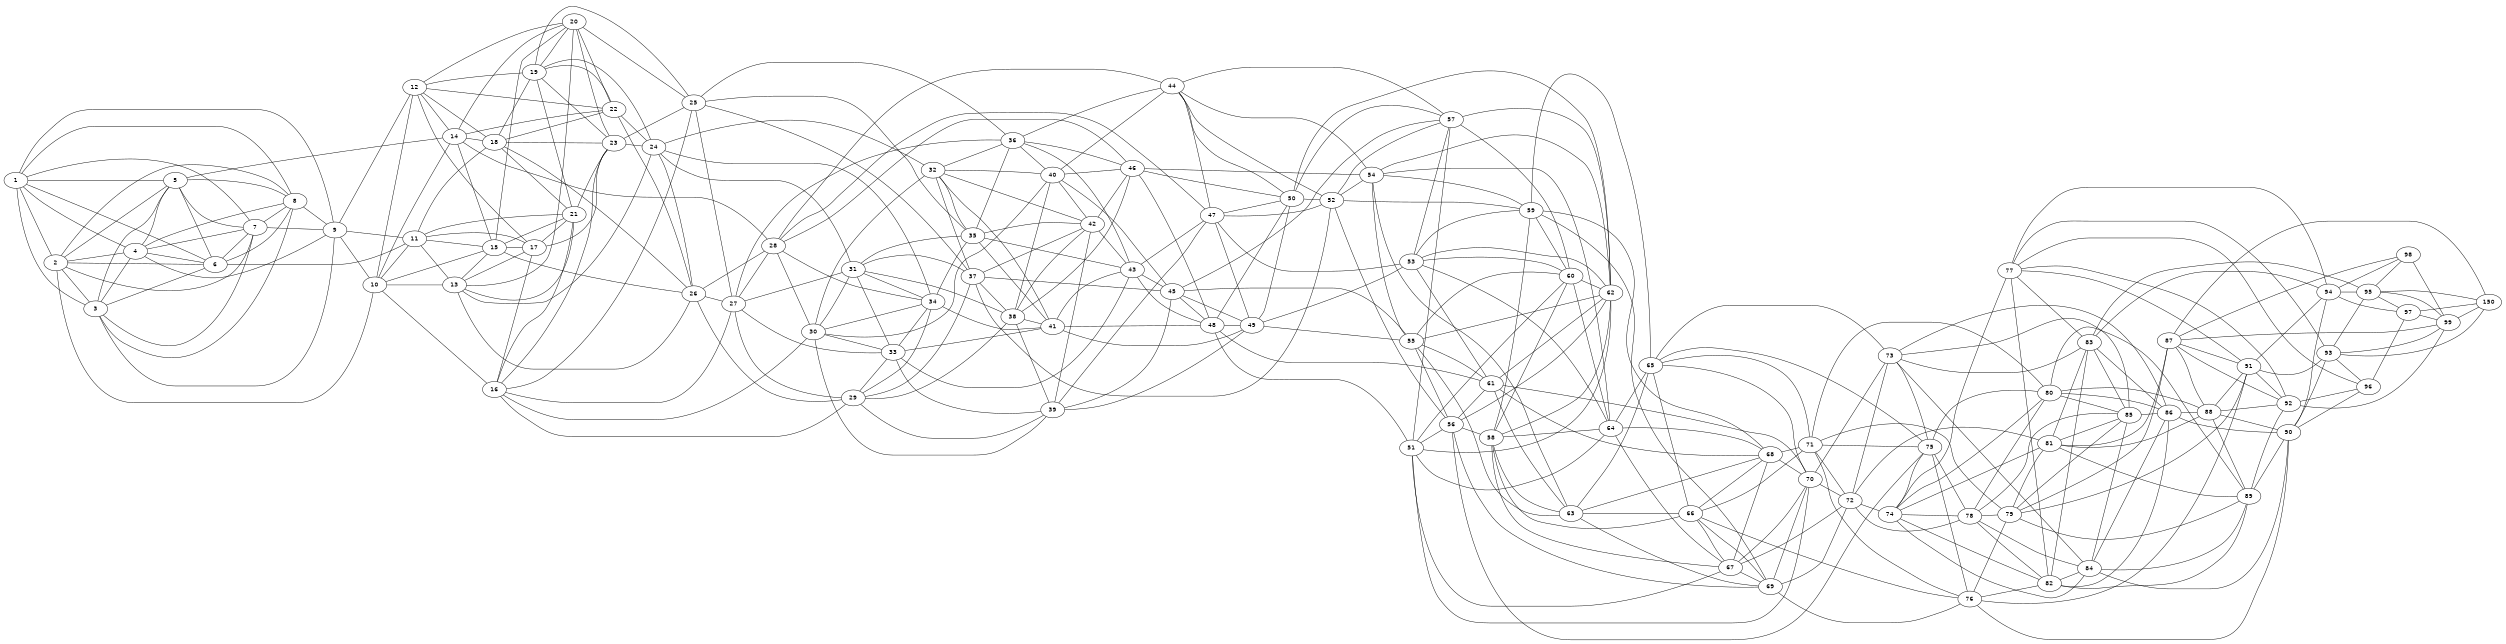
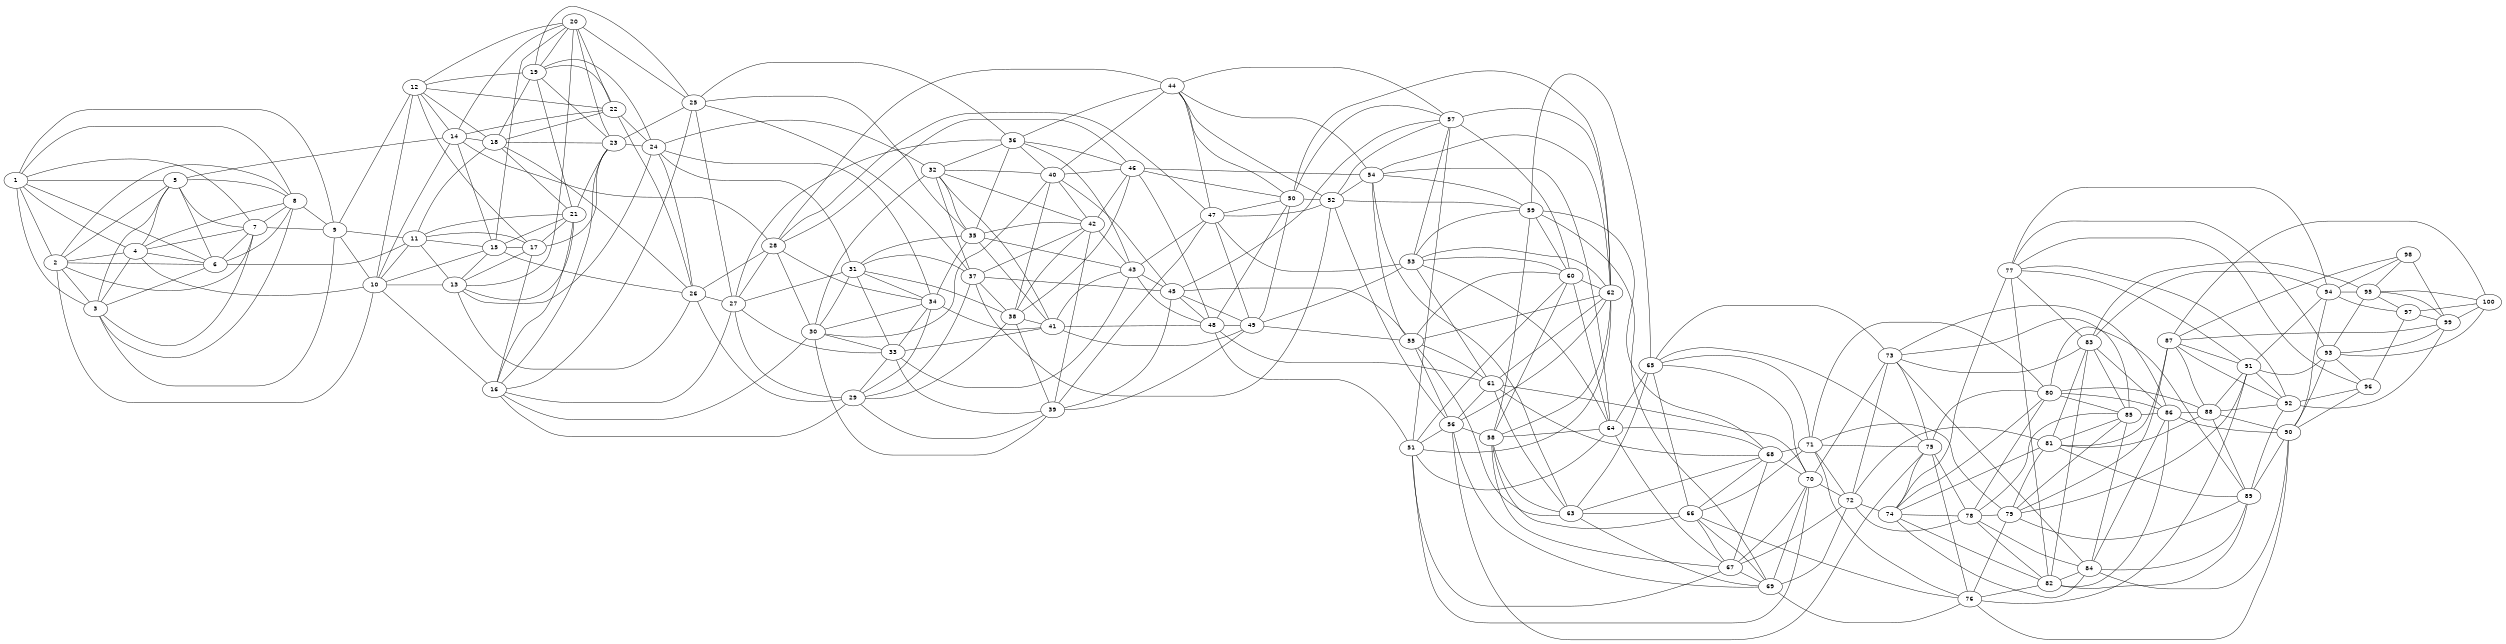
  graph {
    fontname="DejaVu Sans"
    rankdir=LR
    node [fontname="DejaVu Sans"]
    edge [fontname="DejaVu Sans"]
    1
    2
    3
    4
    5
    6
    7
    8
    9
    10
    14
    11
    12
    13
    15
    16
    18
    20
    22
    28
    17
    21
    19
    24
    26
    23
    25
    27
    29
    30
    31
    32
    34
    44
    46
    47
    35
    36
    37
    33
    38
    39
    40
    41
    42
    43
    45
    52
    50
    54
    57
    48
    49
    53
    55
    56
    59
    51
    61
    62
    64
    63
    60
    67
    70
    68
    58
    69
    75
    65
    72
    73
    66
    76
    80
    78
    71
    79
    83
    84
    85
    86
    82
    90
    91
    74
    81
    87
    89
    88
    77
    94
    95
    92
    93
    96
    99
-   100 [label=150]
+   100
    98
    97
    1 -- 2
    1 -- 3
    1 -- 4
    1 -- 5
    1 -- 6
    1 -- 7
    1 -- 8
    1 -- 9
    2 -- 3
    2 -- 4
    2 -- 5
    2 -- 6
    2 -- 7
    2 -- 8
    2 -- 10
    3 -- 4
    3 -- 5
    3 -- 6
    3 -- 7
    3 -- 8
    3 -- 9
    4 -- 5
    4 -- 6
    4 -- 7
    4 -- 8
-   4 -- 9
+   4 -- 10
    5 -- 6
    5 -- 7
    5 -- 8
    5 -- 14
    6 -- 7
    6 -- 8
    6 -- 11
    7 -- 8
    7 -- 9
    8 -- 9
    9 -- 10
    9 -- 11
    9 -- 12
    10 -- 14
    10 -- 11
    10 -- 12
    10 -- 13
    10 -- 15
    10 -- 16
    14 -- 15
    14 -- 18
    14 -- 20
    14 -- 22
    14 -- 28
    11 -- 13
    11 -- 15
    11 -- 18
    11 -- 17
    11 -- 21
    12 -- 14
    12 -- 18
    12 -- 20
    12 -- 22
    12 -- 17
    12 -- 19
    13 -- 15
    13 -- 20
    13 -- 17
    13 -- 21
    13 -- 24
    13 -- 26
    15 -- 20
    15 -- 17
    15 -- 21
    15 -- 26
    16 -- 17
    16 -- 21
    16 -- 23
    16 -- 25
    16 -- 27
    16 -- 29
    16 -- 30
    18 -- 22
    18 -- 21
    18 -- 19
    18 -- 26
    18 -- 23
    20 -- 22
    20 -- 23
    20 -- 25
    22 -- 24
    22 -- 26
    28 -- 30
    28 -- 34
    28 -- 44
    28 -- 46
    28 -- 47
    17 -- 21
    17 -- 23
    21 -- 23
    19 -- 20
    19 -- 22
    19 -- 21
    19 -- 24
    19 -- 23
    19 -- 25
    24 -- 26
    24 -- 31
    24 -- 32
    24 -- 34
    26 -- 28
    26 -- 27
    26 -- 29
    23 -- 24
    23 -- 25
    25 -- 27
    25 -- 35
    25 -- 36
    25 -- 37
    27 -- 28
    27 -- 29
    27 -- 31
    27 -- 36
    27 -- 33
    29 -- 34
    29 -- 37
    29 -- 33
    29 -- 38
    29 -- 39
    30 -- 31
    30 -- 32
    30 -- 34
    30 -- 33
    30 -- 39
    30 -- 40
    31 -- 34
    31 -- 35
    31 -- 37
    31 -- 33
    31 -- 38
    32 -- 35
    32 -- 36
    32 -- 37
    32 -- 40
    32 -- 41
    32 -- 42
    34 -- 35
    34 -- 41
    44 -- 47
    44 -- 52
    44 -- 50
    44 -- 54
    44 -- 57
    46 -- 50
    46 -- 54
    46 -- 48
    47 -- 52
    47 -- 50
    47 -- 49
    47 -- 53
    35 -- 36
    35 -- 41
    35 -- 42
    35 -- 43
    36 -- 44
    36 -- 46
    36 -- 40
    36 -- 43
    37 -- 38
    37 -- 42
    37 -- 45
    37 -- 52
    33 -- 34
    33 -- 39
    33 -- 41
    33 -- 43
    38 -- 46
    38 -- 39
    38 -- 40
    38 -- 41
    38 -- 42
    39 -- 47
    39 -- 42
    39 -- 45
    39 -- 49
    40 -- 44
    40 -- 46
    40 -- 42
    40 -- 45
    41 -- 43
    41 -- 48
    41 -- 49
    42 -- 46
    42 -- 43
    43 -- 47
    43 -- 45
    43 -- 48
    45 -- 57
    45 -- 48
    45 -- 49
    45 -- 55
    52 -- 54
    52 -- 57
    52 -- 56
    52 -- 59
    50 -- 52
    50 -- 57
    50 -- 62
    54 -- 55
    54 -- 59
    54 -- 62
    54 -- 64
    54 -- 63
    57 -- 62
    57 -- 60
    48 -- 50
    48 -- 49
    48 -- 51
    48 -- 61
    49 -- 50
    49 -- 53
    49 -- 55
    53 -- 57
    53 -- 59
    53 -- 61
    53 -- 62
    53 -- 64
    53 -- 60
    55 -- 56
    55 -- 61
    55 -- 62
    55 -- 63
    55 -- 60
    56 -- 61
    56 -- 62
    56 -- 58
    56 -- 69
    56 -- 75
    59 -- 60
    59 -- 68
    59 -- 69
    59 -- 65
    51 -- 57
    51 -- 56
    51 -- 62
    51 -- 64
    51 -- 60
    51 -- 67
    51 -- 70
    61 -- 62
    61 -- 63
    61 -- 70
    61 -- 68
    64 -- 67
    64 -- 68
    64 -- 65
    63 -- 68
    63 -- 69
    63 -- 65
    63 -- 66
    60 -- 62
    60 -- 64
    67 -- 70
    67 -- 68
    67 -- 69
    67 -- 72
    70 -- 72
    70 -- 73
    68 -- 70
    68 -- 71
    58 -- 59
    58 -- 62
    58 -- 64
    58 -- 63
    58 -- 60
    58 -- 67
    58 -- 66
    69 -- 70
    69 -- 72
    69 -- 76
    75 -- 76
    75 -- 80
    75 -- 78
    65 -- 70
    65 -- 75
    65 -- 73
    65 -- 66
    65 -- 71
    72 -- 73
    72 -- 78
    72 -- 74
    72 -- 81
    73 -- 75
    73 -- 83
    73 -- 84
    73 -- 85
    73 -- 86
    66 -- 67
    66 -- 68
    66 -- 69
    66 -- 76
    66 -- 71
    76 -- 79
    76 -- 82
    76 -- 90
    76 -- 91
    80 -- 85
    80 -- 86
    80 -- 89
    80 -- 88
    78 -- 80
    78 -- 79
    78 -- 84
    78 -- 85
    78 -- 82
    71 -- 75
    71 -- 72
    71 -- 76
    71 -- 80
    71 -- 79
    79 -- 85
    79 -- 91
    79 -- 81
    79 -- 87
    79 -- 89
    83 -- 85
    83 -- 86
    83 -- 94
    83 -- 95
    84 -- 85
    84 -- 86
    84 -- 90
    84 -- 89
    85 -- 86
    86 -- 90
    86 -- 88
    82 -- 83
    82 -- 84
    82 -- 86
    82 -- 89
    90 -- 94
    90 -- 93
    90 -- 96
    91 -- 94
    91 -- 92
    91 -- 93
    74 -- 75
    74 -- 80
    74 -- 78
    74 -- 84
    74 -- 82
    74 -- 81
    74 -- 77
    81 -- 83
    81 -- 85
    81 -- 87
    81 -- 89
    81 -- 88
    87 -- 91
    87 -- 88
    87 -- 92
    87 -- 99
    87 -- 100
    87 -- 98
    89 -- 90
    89 -- 92
    88 -- 90
    88 -- 91
    88 -- 89
    88 -- 92
    77 -- 83
    77 -- 82
    77 -- 91
    77 -- 94
    77 -- 92
    77 -- 93
    77 -- 96
    94 -- 95
    94 -- 98
    94 -- 97
    95 -- 99
    95 -- 100
    95 -- 98
    95 -- 97
    92 -- 96
    92 -- 99
    93 -- 95
    93 -- 96
    93 -- 99
    93 -- 100
    96 -- 97
    99 -- 100
    98 -- 99
    97 -- 99
    97 -- 100
  }
